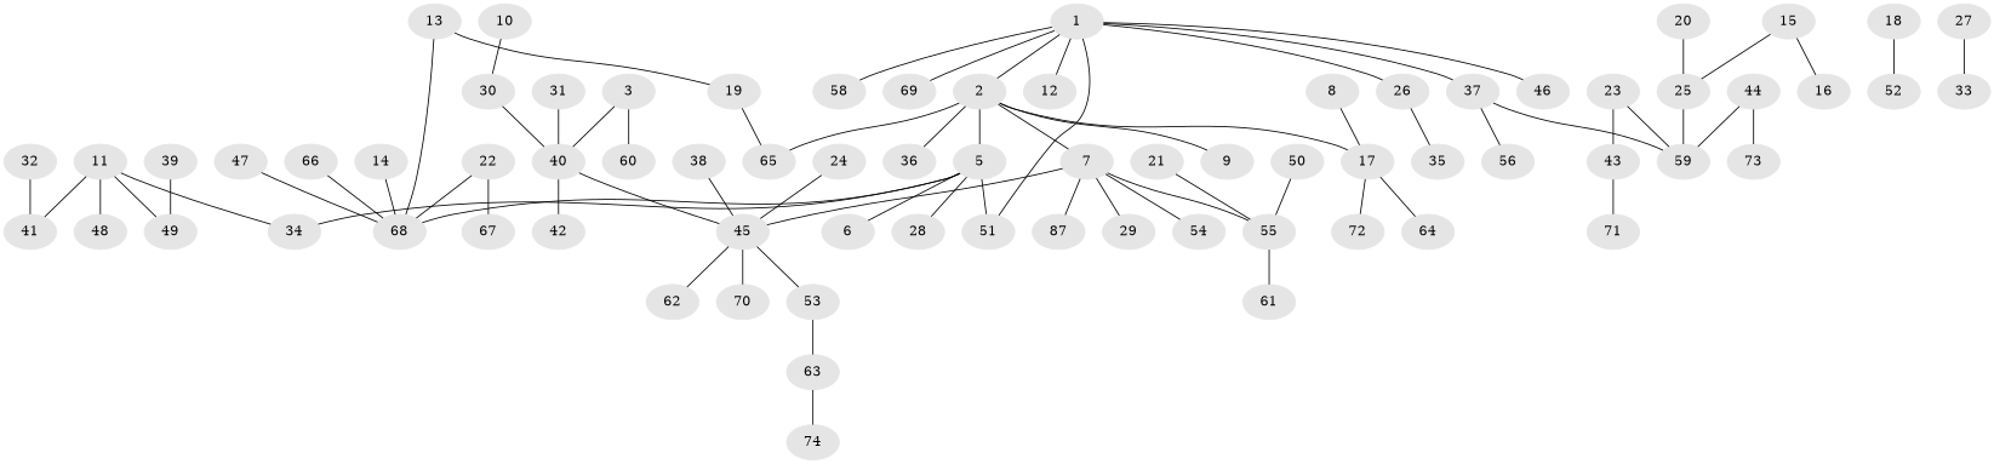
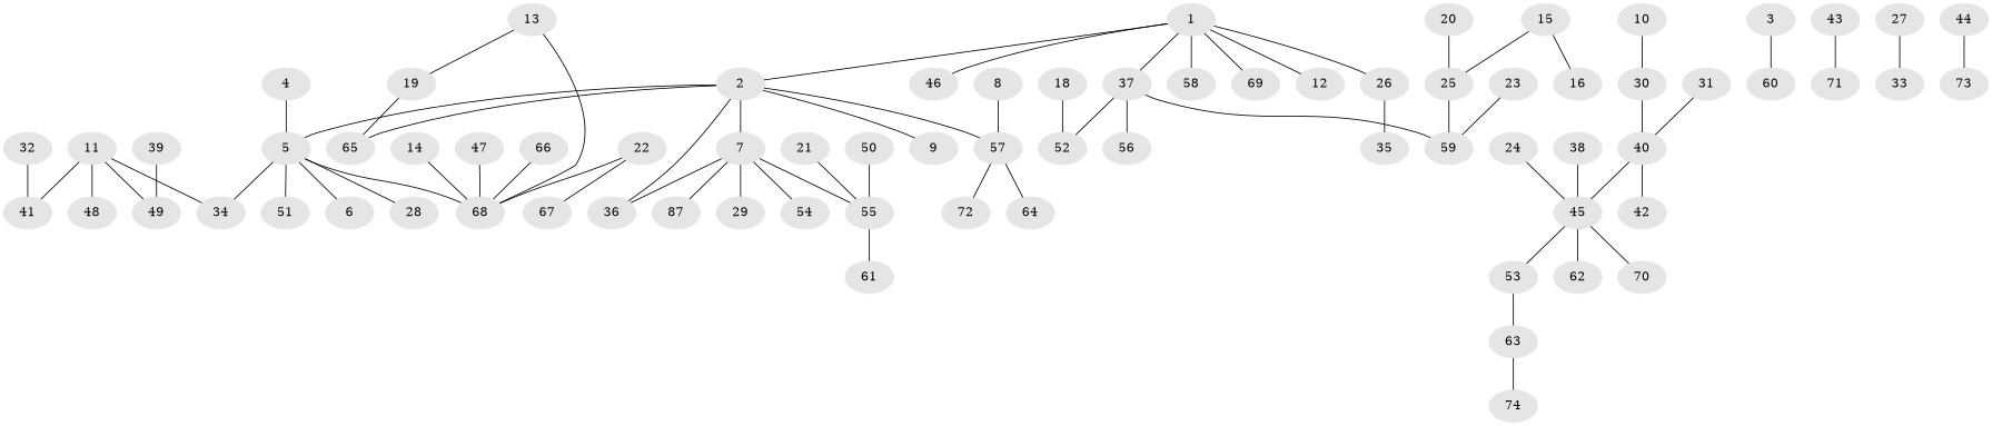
  graph {
    node [color=gray90 style=filled]
    edge [weight=1.0]
    1
    2
    12
    26
    37
    46
    51
    58
    69
    5
    7
    9
    36
-   57 [label=17]
+   57
    65
    35
    52
    59
    56
    6
    28
    34
    68
    n24 [label=87]
    29
    45
    54
    55
    64
    72
    3
    40
    60
    42
+   4
    53
    62
    70
    61
    8
    10
    30
    11
    41
    48
    49
    13
    19
    14
    15
    16
    25
    18
    20
    21
    22
    67
    23
    43
    71
    24
    27
    33
    31
    32
    38
    39
    44
    73
    63
    47
    50
    74
    66
    1 -- 2
    1 -- 12
    1 -- 26
    1 -- 37
    1 -- 46
-   1 -- 51
    1 -- 58
    1 -- 69
    2 -- 5
    2 -- 7
    2 -- 9
    2 -- 36
    2 -- 57
    2 -- 65
    26 -- 35
+   37 -- 52
    37 -- 59
    37 -- 56
    5 -- 51
    5 -- 6
    5 -- 28
    5 -- 34
    5 -- 68
    7 -- n24
    7 -- 29
-   7 -- 45
+   7 -- 36
    7 -- 54
    7 -- 55
    57 -- 64
    57 -- 72
    45 -- 53
    45 -- 62
    45 -- 70
    55 -- 61
-   3 -- 40
    3 -- 60
    40 -- 45
    40 -- 42
+   4 -- 5
    53 -- 63
    8 -- 57
    10 -- 30
    30 -- 40
    11 -- 34
    11 -- 41
    11 -- 48
    11 -- 49
    13 -- 68
    13 -- 19
    19 -- 65
    14 -- 68
    15 -- 16
    15 -- 25
    25 -- 59
    18 -- 52
    20 -- 25
    21 -- 55
    22 -- 68
    22 -- 67
    23 -- 59
-   23 -- 43
    43 -- 71
    24 -- 45
    27 -- 33
    31 -- 40
    32 -- 41
    38 -- 45
    39 -- 49
-   44 -- 59
    44 -- 73
    63 -- 74
    47 -- 68
    50 -- 55
    66 -- 68
  }
